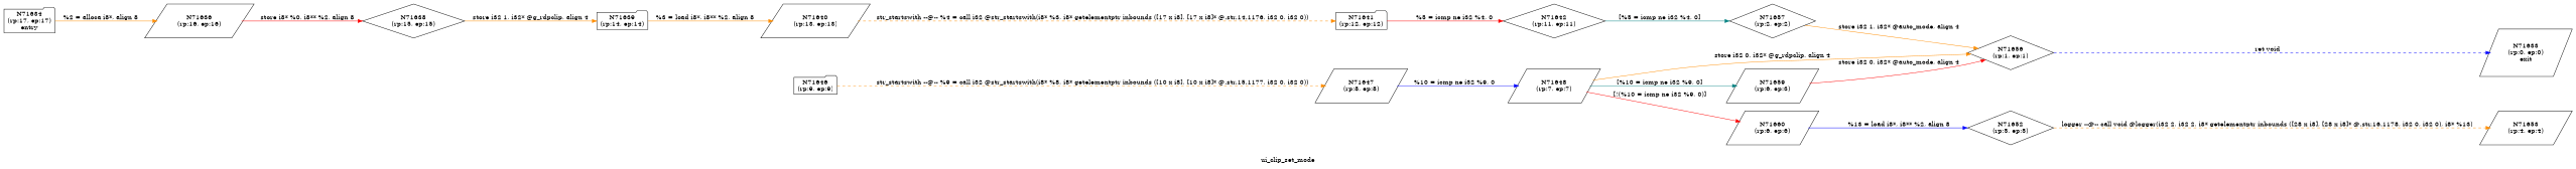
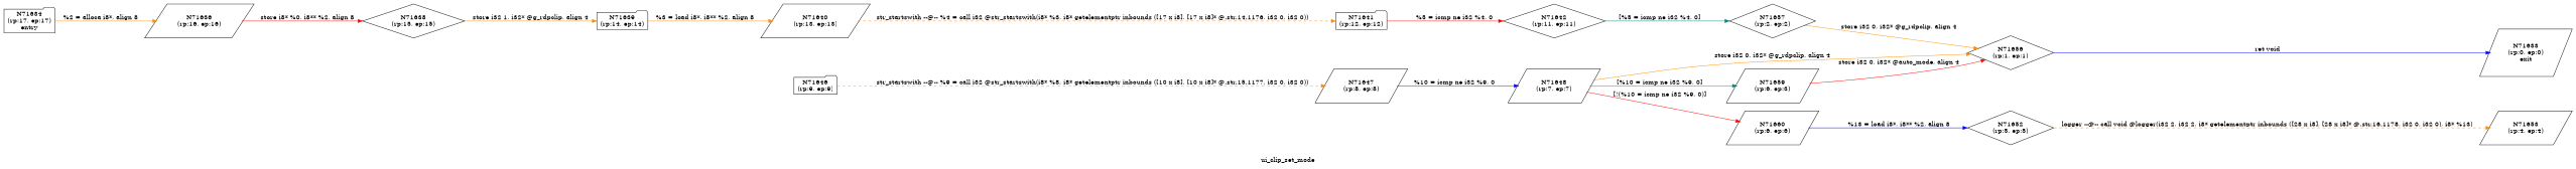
  digraph {
    label=ui_clip_set_mode
    rankdir=LR
    node [shape=parallelogram]
    edge [color=darkorange]
    n1 [label="N71633\n(rp:0, ep:0)\nexit"]
    n2 [label="N71634\n(rp:17, ep:17)\nentry" shape=folder]
    n3 [label="N71636\n(rp:16, ep:16)"]
    n4 [label="N71638\n(rp:15, ep:15)" shape=diamond]
    n5 [label="N71639\n(rp:14, ep:14)" shape=folder]
    n6 [label="N71640\n(rp:13, ep:13)"]
    n7 [label="N71641\n(rp:12, ep:12)" shape=folder]
    n8 [label="N71642\n(rp:11, ep:11)" shape=diamond]
    n9 [label="N71657\n(rp:2, ep:2)" shape=diamond]
    n10 [label="N71656\n(rp:1, ep:1)" shape=diamond]
    n11 [label="N71646\n(rp:9, ep:9)" shape=folder]
    n12 [label="N71647\n(rp:8, ep:8)"]
    n13 [label="N71648\n(rp:7, ep:7)"]
    n14 [label="N71659\n(rp:6, ep:3)"]
    n15 [label="N71660\n(rp:6, ep:6)"]
    n16 [label="N71652\n(rp:5, ep:5)" shape=diamond]
    n17 [label="N71653\n(rp:4, ep:4)"]
    n2 -> n3 [label="%2 = alloca i8*, align 8"]
    n3 -> n4 [color=red label="store i8* %0, i8** %2, align 8"]
    n4 -> n5 [label="store i32 1, i32* @g_rdpclip, align 4"]
    n5 -> n6 [label="%3 = load i8*, i8** %2, align 8"]
    n6 -> n7 [label="str_startswith --@-- %4 = call i32 @str_startswith(i8* %3, i8* getelementptr inbounds ([17 x i8], [17 x i8]* @.str.14.1176, i32 0, i32 0))" style=dashed]
    n7 -> n8 [color=red label="%5 = icmp ne i32 %4, 0"]
    n8 -> n9 [color=teal label="[%5 = icmp ne i32 %4, 0]"]
-   n9 -> n10 [label="store i32 1, i32* @auto_mode, align 4"]
-   n10 -> n1 [color=blue label="ret void" style=dashed]
+   n9 -> n10 [label="store i32 0, i32* @g_rdpclip, align 4"]
+   n10 -> n1 [color=blue label="ret void"]
    n11 -> n12 [label="str_startswith --@-- %9 = call i32 @str_startswith(i8* %8, i8* getelementptr inbounds ([10 x i8], [10 x i8]* @.str.15.1177, i32 0, i32 0))" style=dashed]
    n12 -> n13 [color=blue label="%10 = icmp ne i32 %9, 0"]
    n13 -> n10 [label="store i32 0, i32* @g_rdpclip, align 4"]
    n13 -> n14 [color=teal label="[%10 = icmp ne i32 %9, 0]"]
    n13 -> n15 [color=red label="[!(%10 = icmp ne i32 %9, 0)]"]
    n14 -> n10 [color=red label="store i32 0, i32* @auto_mode, align 4"]
    n15 -> n16 [color=blue label="%13 = load i8*, i8** %2, align 8"]
    n16 -> n17 [label="logger --@-- call void @logger(i32 2, i32 2, i8* getelementptr inbounds ([28 x i8], [28 x i8]* @.str.16.1178, i32 0, i32 0), i8* %13)" style=dashed]
  }
